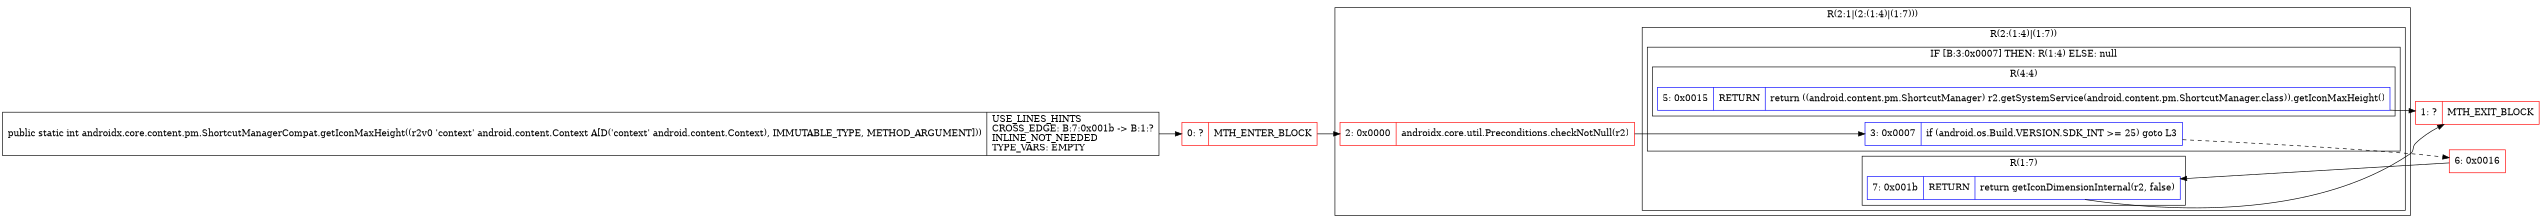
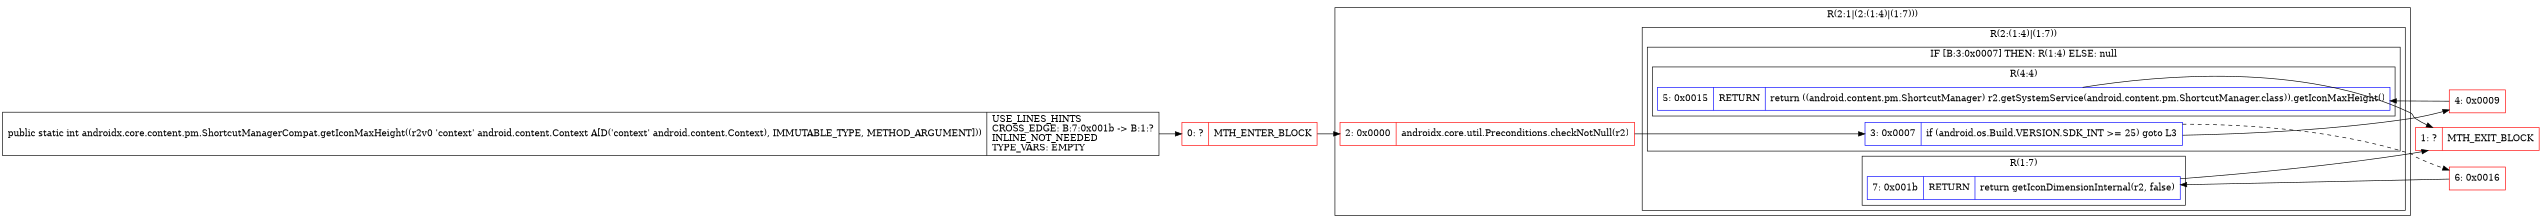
  digraph {
    rankdir=LR
    node [color=red shape=record]
    n1 [color=blue label="{5\:\ 0x0015|RETURN\l|return ((android.content.pm.ShortcutManager) r2.getSystemService(android.content.pm.ShortcutManager.class)).getIconMaxHeight()\l}"]
    n2 [color=blue label="{3\:\ 0x0007|if (android.os.Build.VERSION.SDK_INT \>= 25) goto L3\l}"]
    n3 [color=blue label="{7\:\ 0x001b|RETURN\l|return getIconDimensionInternal(r2, false)\l}"]
    n4 [label="{2\:\ 0x0000|androidx.core.util.Preconditions.checkNotNull(r2)\l}"]
    n5 [label="{1\:\ ?|MTH_EXIT_BLOCK\l}"]
+   n6 [label="{4\:\ 0x0009}"]
    n7 [label="{6\:\ 0x0016}"]
    n8 [label="{0\:\ ?|MTH_ENTER_BLOCK\l}"]
    n9 [label="{public static int androidx.core.content.pm.ShortcutManagerCompat.getIconMaxHeight((r2v0 'context' android.content.Context A[D('context' android.content.Context), IMMUTABLE_TYPE, METHOD_ARGUMENT]))  | USE_LINES_HINTS\lCROSS_EDGE: B:7:0x001b \-\> B:1:?\lINLINE_NOT_NEEDED\lTYPE_VARS: EMPTY\l}" color=""]
    subgraph cluster_1 {
      label="R(2:1|(2:(1:4)|(1:7)))"
      n4
      subgraph cluster_2 {
        label="R(2:(1:4)|(1:7))"
        subgraph cluster_3 {
          label="IF [B:3:0x0007] THEN: R(1:4) ELSE: null"
          n2
          subgraph cluster_4 {
            label="R(4:4)"
            n1
          }
        }
        subgraph cluster_5 {
          label="R(1:7)"
          n3
        }
      }
    }
    n1 -> n5
+   n2 -> n6
    n2 -> n7 [style=dashed]
    n3 -> n5
    n4 -> n2
+   n6 -> n1
    n7 -> n3
    n8 -> n4
    n9 -> n8
  }
